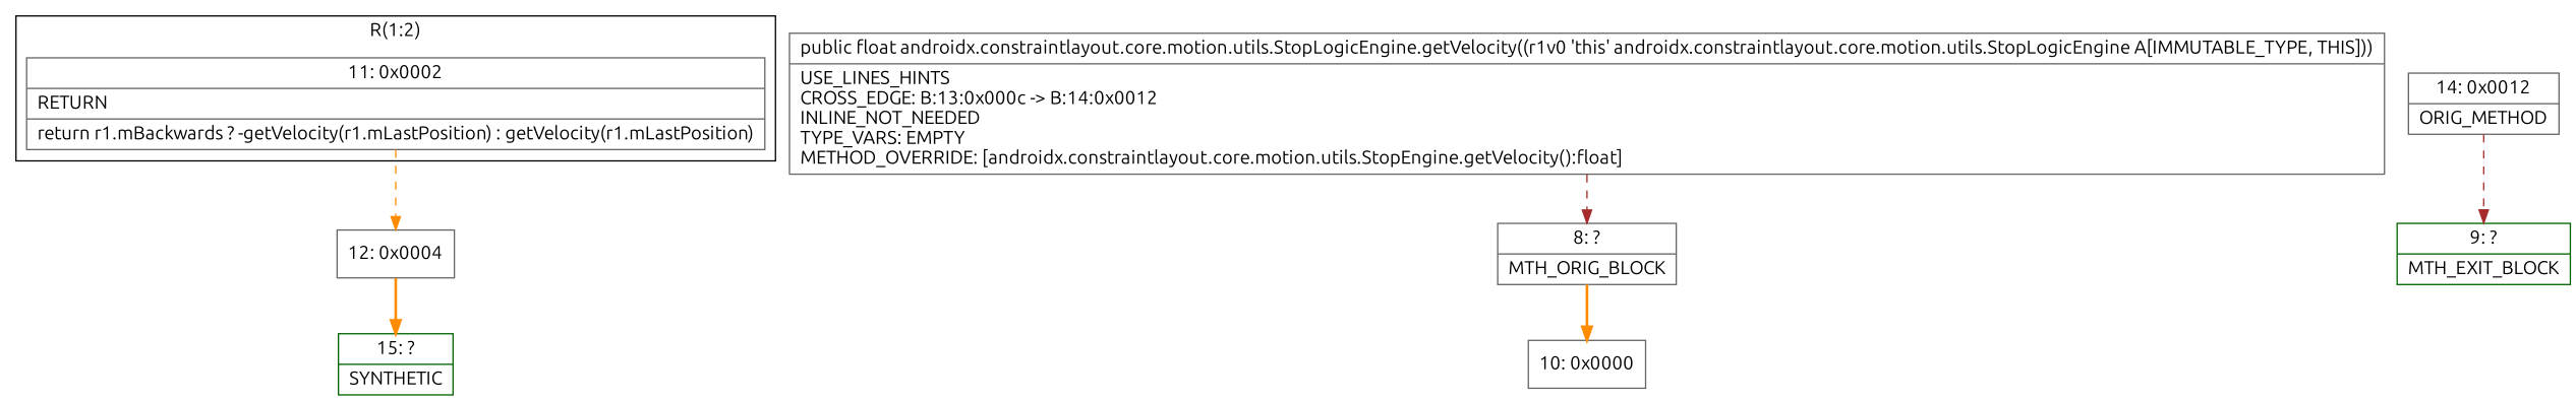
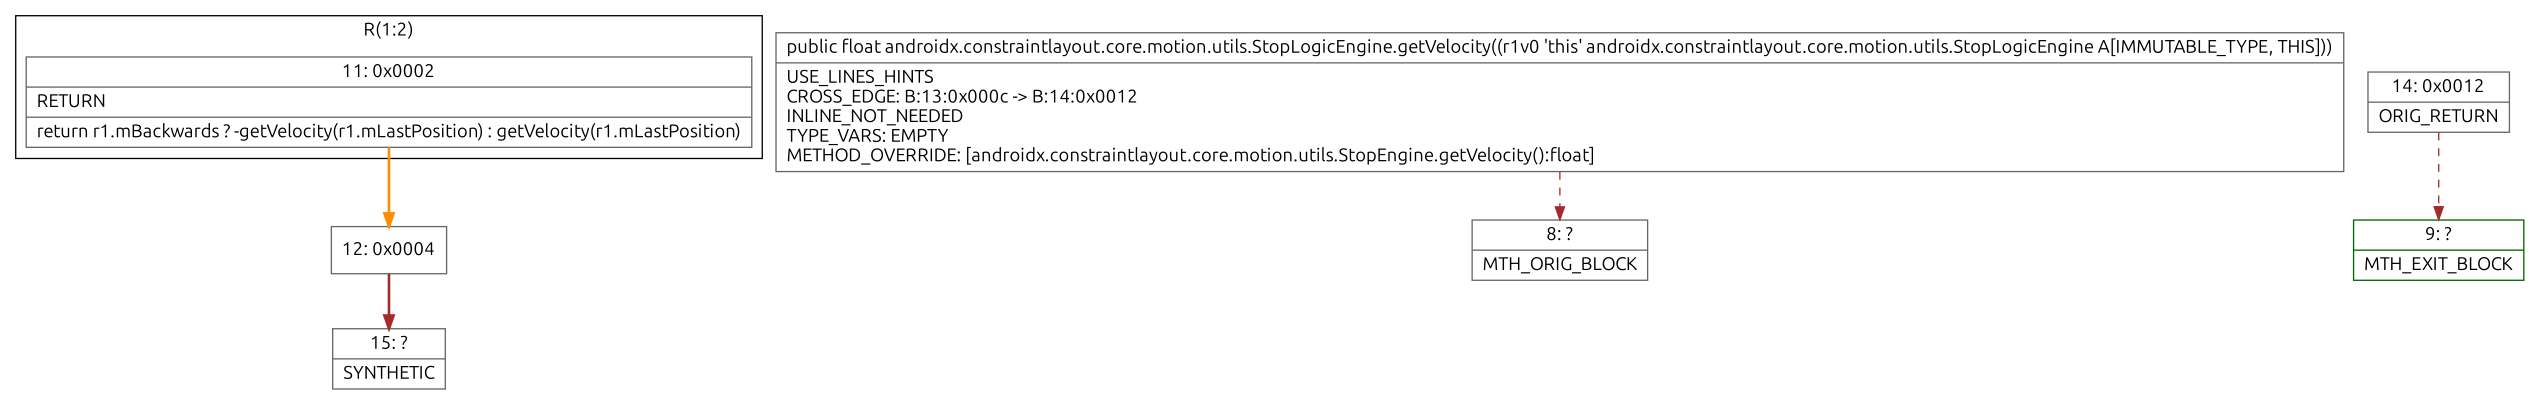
  digraph {
    fontname=Ubuntu
    node [color=gray40 fontname=Ubuntu shape=record]
    edge [color=darkorange fontname=Ubuntu style=bold]
    n1 [label="{11\:\ 0x0002|RETURN\l|return r1.mBackwards ? \-getVelocity(r1.mLastPosition) : getVelocity(r1.mLastPosition)\l}"]
    n2 [label="{12\:\ 0x0004}"]
-   n3 [color=darkgreen label="{15\:\ ?|SYNTHETIC\l}"]
+   n3 [label="{15\:\ ?|SYNTHETIC\l}"]
    n4 [label="{8\:\ ?|MTH_ORIG_BLOCK\l}"]
-   n5 [label="{10\:\ 0x0000}"]
    n6 [color=darkgreen label="{9\:\ ?|MTH_EXIT_BLOCK\l}"]
-   n7 [label="{14\:\ 0x0012|ORIG_METHOD\l}"]
+   n7 [label="{14\:\ 0x0012|ORIG_RETURN\l}"]
    n8 [label="{public float androidx.constraintlayout.core.motion.utils.StopLogicEngine.getVelocity((r1v0 'this' androidx.constraintlayout.core.motion.utils.StopLogicEngine A[IMMUTABLE_TYPE, THIS]))  | USE_LINES_HINTS\lCROSS_EDGE: B:13:0x000c \-\> B:14:0x0012\lINLINE_NOT_NEEDED\lTYPE_VARS: EMPTY\lMETHOD_OVERRIDE: [androidx.constraintlayout.core.motion.utils.StopEngine.getVelocity():float]\l}"]
    subgraph cluster_1 {
      label="R(1:2)"
      n1
    }
-   n1 -> n2 [style=dashed]
-   n2 -> n3
-   n4 -> n5
+   n1 -> n2
+   n2 -> n3 [color=brown]
    n7 -> n6 [color=brown style=dashed]
    n8 -> n4 [color=brown style=dashed]
  }
